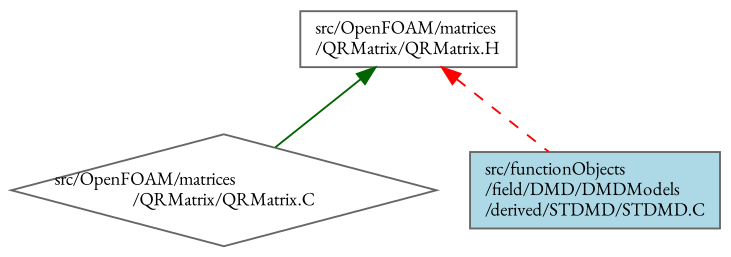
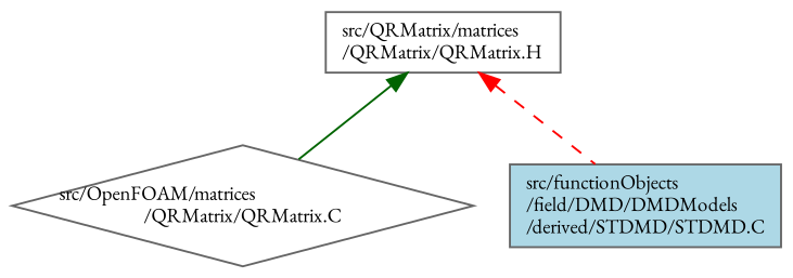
  digraph {
    fontname="EB Garamond"
    node [color=grey40 fillcolor=white fontname="EB Garamond" fontsize=10 shape=box style=filled]
    edge [dir=back fontname="EB Garamond" fontsize=10 labelfontname=Helvetica labelfontsize=10]
-   n1 [color=gray40 fontcolor=black height=0.2 label="src/OpenFOAM/matrices\l/QRMatrix/QRMatrix.H" width=0.4]
+   n1 [color=gray40 fontcolor=black height=0.2 label="src/QRMatrix/matrices\l/QRMatrix/QRMatrix.H" width=0.4]
    n2 [height=0.2 label="src/OpenFOAM/matrices\l/QRMatrix/QRMatrix.C" shape=diamond width=0.4]
    n3 [fillcolor=lightblue height=0.2 label="src/functionObjects\l/field/DMD/DMDModels\l/derived/STDMD/STDMD.C" width=0.4]
    n1 -> n2 [color=darkgreen style=solid]
    n1 -> n3 [color=red style=dashed]
  }
